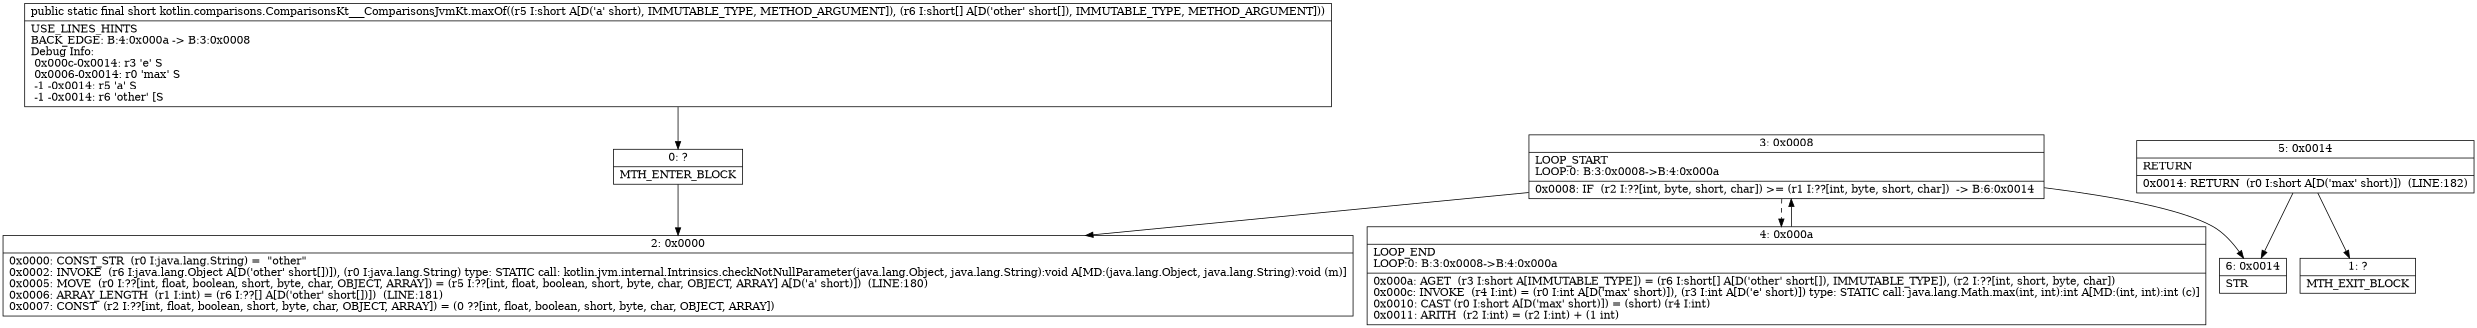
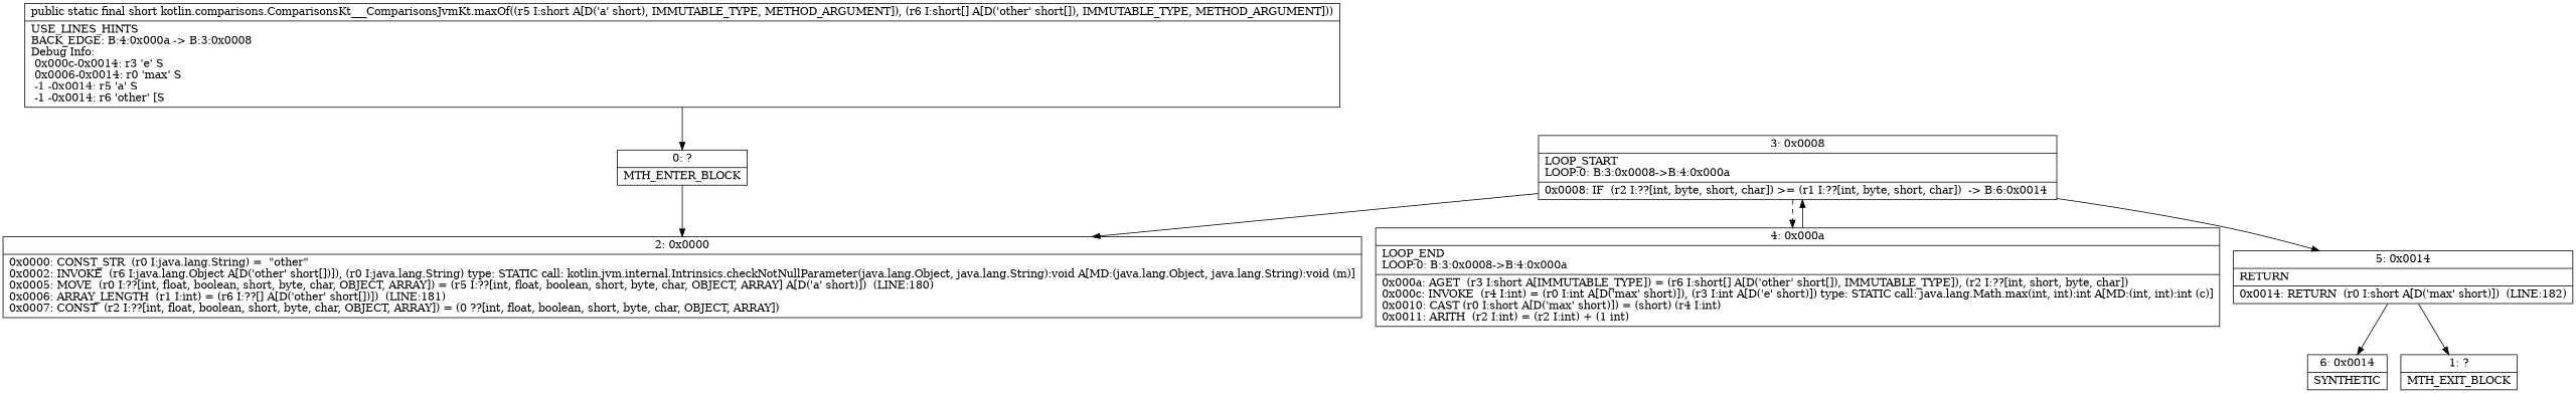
  digraph {
    node [shape=record]
    n1 [label="{0\:\ ?|MTH_ENTER_BLOCK\l}"]
    n2 [label="{2\:\ 0x0000|0x0000: CONST_STR  (r0 I:java.lang.String) =  \"other\" \l0x0002: INVOKE  (r6 I:java.lang.Object A[D('other' short[])]), (r0 I:java.lang.String) type: STATIC call: kotlin.jvm.internal.Intrinsics.checkNotNullParameter(java.lang.Object, java.lang.String):void A[MD:(java.lang.Object, java.lang.String):void (m)]\l0x0005: MOVE  (r0 I:??[int, float, boolean, short, byte, char, OBJECT, ARRAY]) = (r5 I:??[int, float, boolean, short, byte, char, OBJECT, ARRAY] A[D('a' short)])  (LINE:180)\l0x0006: ARRAY_LENGTH  (r1 I:int) = (r6 I:??[] A[D('other' short[])])  (LINE:181)\l0x0007: CONST  (r2 I:??[int, float, boolean, short, byte, char, OBJECT, ARRAY]) = (0 ??[int, float, boolean, short, byte, char, OBJECT, ARRAY]) \l}"]
    n3 [label="{3\:\ 0x0008|LOOP_START\lLOOP:0: B:3:0x0008\-\>B:4:0x000a\l|0x0008: IF  (r2 I:??[int, byte, short, char]) \>= (r1 I:??[int, byte, short, char])  \-\> B:6:0x0014 \l}"]
    n4 [label="{4\:\ 0x000a|LOOP_END\lLOOP:0: B:3:0x0008\-\>B:4:0x000a\l|0x000a: AGET  (r3 I:short A[IMMUTABLE_TYPE]) = (r6 I:short[] A[D('other' short[]), IMMUTABLE_TYPE]), (r2 I:??[int, short, byte, char]) \l0x000c: INVOKE  (r4 I:int) = (r0 I:int A[D('max' short)]), (r3 I:int A[D('e' short)]) type: STATIC call: java.lang.Math.max(int, int):int A[MD:(int, int):int (c)]\l0x0010: CAST (r0 I:short A[D('max' short)]) = (short) (r4 I:int) \l0x0011: ARITH  (r2 I:int) = (r2 I:int) + (1 int) \l}"]
-   n5 [label="{6\:\ 0x0014|STR\l}"]
+   n5 [label="{6\:\ 0x0014|SYNTHETIC\l}"]
    n6 [label="{5\:\ 0x0014|RETURN\l|0x0014: RETURN  (r0 I:short A[D('max' short)])  (LINE:182)\l}"]
    n7 [label="{1\:\ ?|MTH_EXIT_BLOCK\l}"]
    n8 [label="{public static final short kotlin.comparisons.ComparisonsKt___ComparisonsJvmKt.maxOf((r5 I:short A[D('a' short), IMMUTABLE_TYPE, METHOD_ARGUMENT]), (r6 I:short[] A[D('other' short[]), IMMUTABLE_TYPE, METHOD_ARGUMENT]))  | USE_LINES_HINTS\lBACK_EDGE: B:4:0x000a \-\> B:3:0x0008\lDebug Info:\l  0x000c\-0x0014: r3 'e' S\l  0x0006\-0x0014: r0 'max' S\l  \-1 \-0x0014: r5 'a' S\l  \-1 \-0x0014: r6 'other' [S\l}"]
    n1 -> n2
    n3 -> n2
    n3 -> n4 [style=dashed]
-   n3 -> n5
+   n3 -> n6
    n4 -> n3
    n6 -> n5
    n6 -> n7
    n8 -> n1
  }
